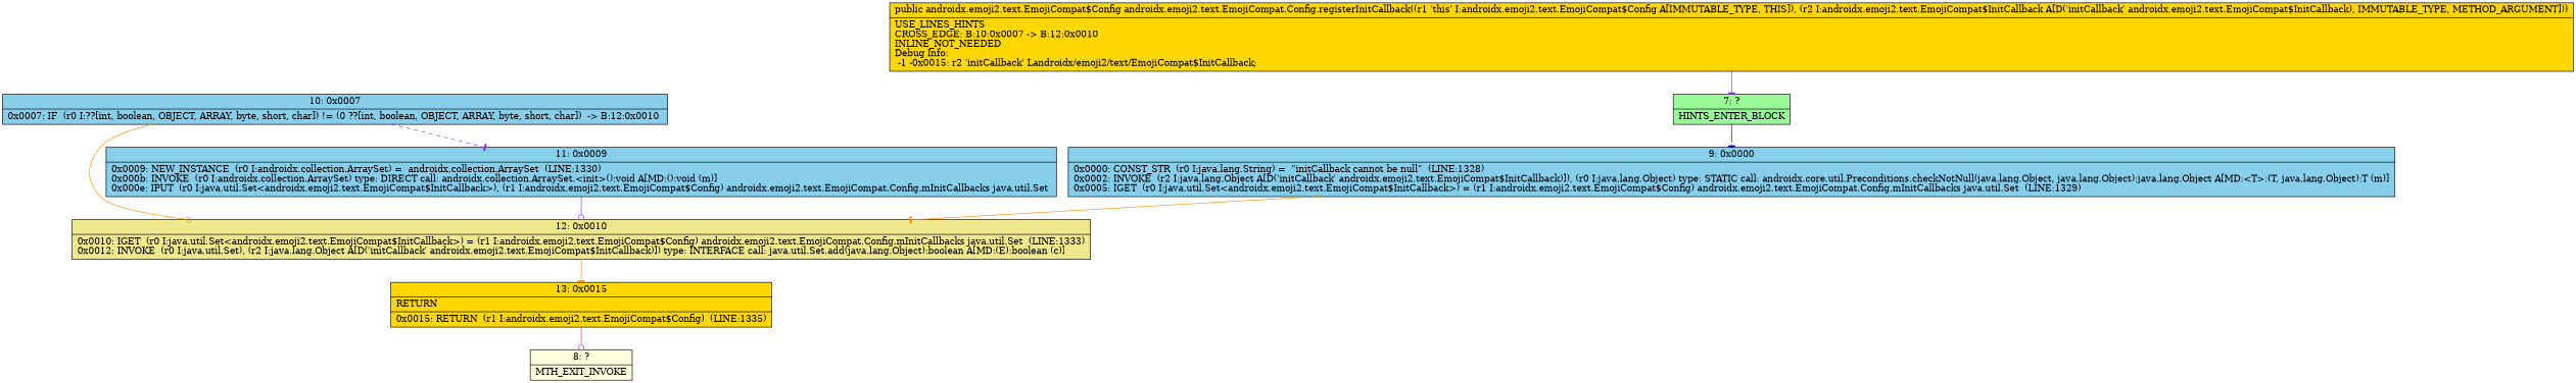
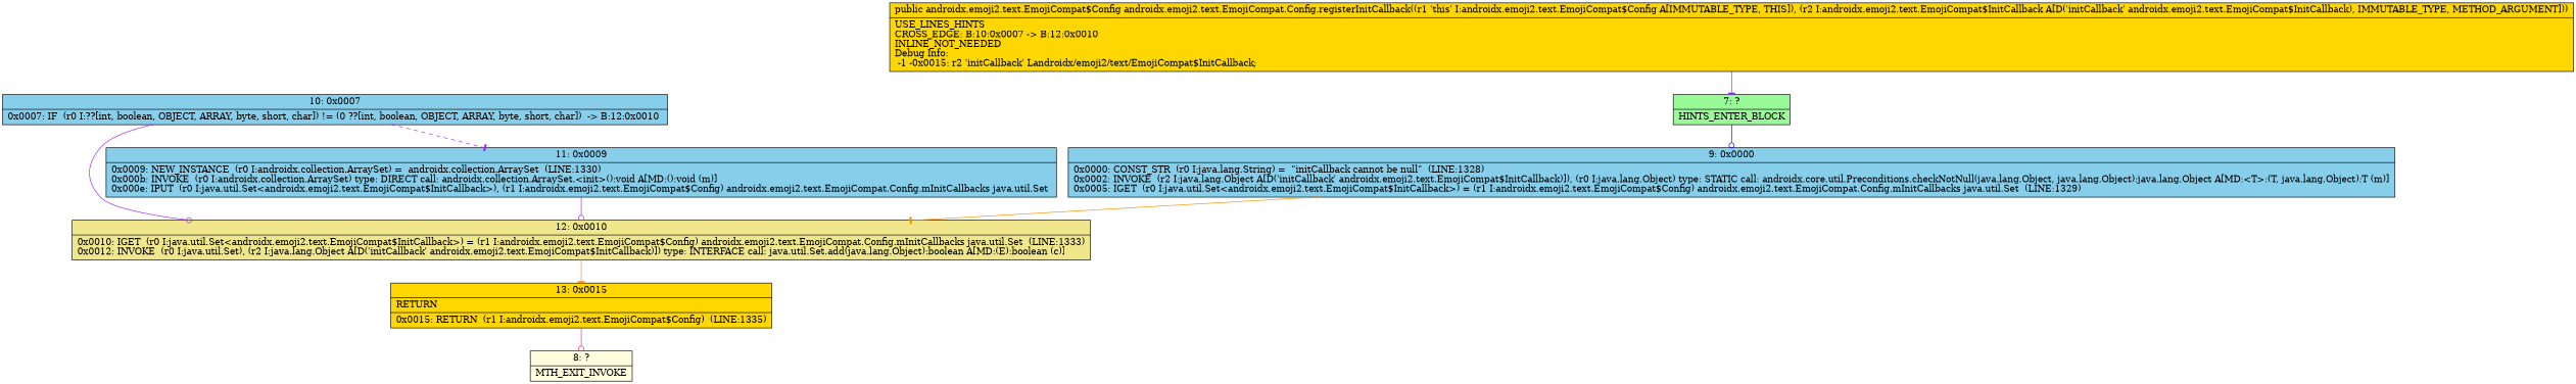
  digraph {
    node [fillcolor=skyblue shape=record style=filled]
    edge [arrowhead=odot color=purple]
    n1 [fillcolor=palegreen label="{7\:\ ?|HINTS_ENTER_BLOCK\l}"]
    n2 [label="{9\:\ 0x0000|0x0000: CONST_STR  (r0 I:java.lang.String) =  \"initCallback cannot be null\"  (LINE:1328)\l0x0002: INVOKE  (r2 I:java.lang.Object A[D('initCallback' androidx.emoji2.text.EmojiCompat$InitCallback)]), (r0 I:java.lang.Object) type: STATIC call: androidx.core.util.Preconditions.checkNotNull(java.lang.Object, java.lang.Object):java.lang.Object A[MD:\<T\>:(T, java.lang.Object):T (m)]\l0x0005: IGET  (r0 I:java.util.Set\<androidx.emoji2.text.EmojiCompat$InitCallback\>) = (r1 I:androidx.emoji2.text.EmojiCompat$Config) androidx.emoji2.text.EmojiCompat.Config.mInitCallbacks java.util.Set  (LINE:1329)\l}"]
    n3 [fillcolor=khaki label="{12\:\ 0x0010|0x0010: IGET  (r0 I:java.util.Set\<androidx.emoji2.text.EmojiCompat$InitCallback\>) = (r1 I:androidx.emoji2.text.EmojiCompat$Config) androidx.emoji2.text.EmojiCompat.Config.mInitCallbacks java.util.Set  (LINE:1333)\l0x0012: INVOKE  (r0 I:java.util.Set), (r2 I:java.lang.Object A[D('initCallback' androidx.emoji2.text.EmojiCompat$InitCallback)]) type: INTERFACE call: java.util.Set.add(java.lang.Object):boolean A[MD:(E):boolean (c)]\l}"]
    n4 [label="{10\:\ 0x0007|0x0007: IF  (r0 I:??[int, boolean, OBJECT, ARRAY, byte, short, char]) != (0 ??[int, boolean, OBJECT, ARRAY, byte, short, char])  \-\> B:12:0x0010 \l}"]
    n5 [label="{11\:\ 0x0009|0x0009: NEW_INSTANCE  (r0 I:androidx.collection.ArraySet) =  androidx.collection.ArraySet  (LINE:1330)\l0x000b: INVOKE  (r0 I:androidx.collection.ArraySet) type: DIRECT call: androidx.collection.ArraySet.\<init\>():void A[MD:():void (m)]\l0x000e: IPUT  (r0 I:java.util.Set\<androidx.emoji2.text.EmojiCompat$InitCallback\>), (r1 I:androidx.emoji2.text.EmojiCompat$Config) androidx.emoji2.text.EmojiCompat.Config.mInitCallbacks java.util.Set \l}"]
    n6 [fillcolor=gold label="{13\:\ 0x0015|RETURN\l|0x0015: RETURN  (r1 I:androidx.emoji2.text.EmojiCompat$Config)  (LINE:1335)\l}"]
    n7 [fillcolor=lightyellow label="{8\:\ ?|MTH_EXIT_INVOKE\l}"]
    n8 [fillcolor=gold label="{public androidx.emoji2.text.EmojiCompat$Config androidx.emoji2.text.EmojiCompat.Config.registerInitCallback((r1 'this' I:androidx.emoji2.text.EmojiCompat$Config A[IMMUTABLE_TYPE, THIS]), (r2 I:androidx.emoji2.text.EmojiCompat$InitCallback A[D('initCallback' androidx.emoji2.text.EmojiCompat$InitCallback), IMMUTABLE_TYPE, METHOD_ARGUMENT]))  | USE_LINES_HINTS\lCROSS_EDGE: B:10:0x0007 \-\> B:12:0x0010\lINLINE_NOT_NEEDED\lDebug Info:\l  \-1 \-0x0015: r2 'initCallback' Landroidx\/emoji2\/text\/EmojiCompat$InitCallback;\l}"]
-   n1 -> n2 [arrowhead=tee color=blue]
+   n1 -> n2 [color=blue]
    n2 -> n3 [arrowhead=tee color=darkorange]
    n3 -> n6 [arrowhead=tee color=darkorange]
-   n4 -> n3 [color=darkorange]
+   n4 -> n3
    n4 -> n5 [arrowhead=tee style=dashed]
    n5 -> n3
    n6 -> n7 [color=deeppink]
    n8 -> n1 [arrowhead=tee]
  }
